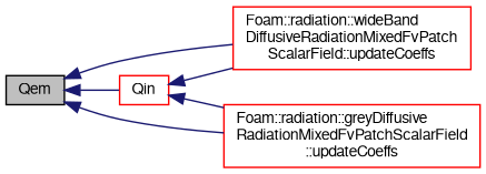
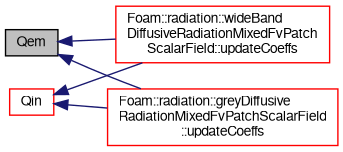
  digraph {
    rankdir=LR
    node [color=red fontname=FreeSans fontsize=10 shape=record]
    edge [color=midnightblue dir=back fontname=FreeSans fontsize=10 labelfontname=FreeSans labelfontsize=10 style=solid]
    n1 [color=black fillcolor=grey75 fontcolor=black height=0.2 label=Qem style=filled width=0.4]
    n2 [height=0.2 label=Qin width=0.4]
    n3 [height=0.2 label="Foam::radiation::wideBand\lDiffusiveRadiationMixedFvPatch\lScalarField::updateCoeffs" width=0.4]
    n4 [height=0.2 label="Foam::radiation::greyDiffusive\lRadiationMixedFvPatchScalarField\l::updateCoeffs" width=0.4]
-   n1 -> n2
    n1 -> n3
    n1 -> n4
    n2 -> n3
    n2 -> n4
  }
